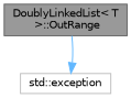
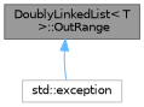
  digraph {
    node [fontname=Helvetica fontsize=10 shape=box style=filled]
    n1 [color=gray40 fillcolor=grey60 fontcolor=black height=0.2 label="DoublyLinkedList\< T\l \>::OutRange" width=0.4]
    n2 [color=grey75 fillcolor=white height=0.2 label="std::exception" width=0.4]
-   n2 -> n1 [color=steelblue1 dir=back fontname=Helvetica fontsize=10 labelfontname=Helvetica labelfontsize=10 style=solid]
+   n1 -> n2 [color=steelblue1 dir=back fontname=Helvetica fontsize=10 labelfontname=Helvetica labelfontsize=10 style=solid]
  }
